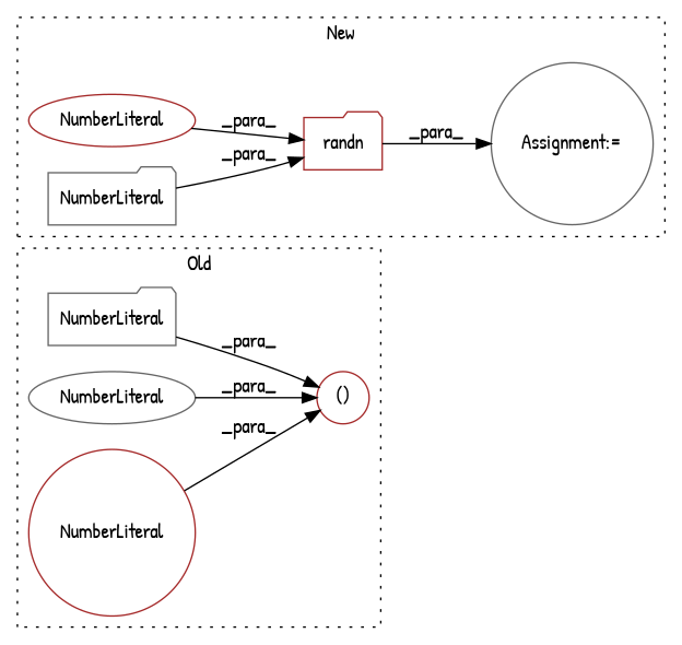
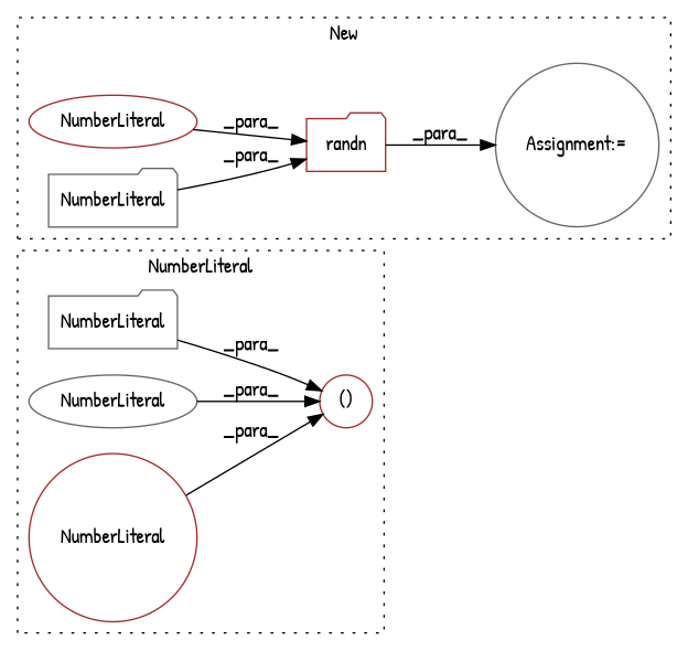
  digraph {
    rankdir=LR
    fontname="Patrick Hand"
    node [a=34 l=1 s=4367 shape=circle color=brown fontname="Patrick Hand"]
    edge [fontname="Patrick Hand"]
    n1 [a=106 l=31 label="()"]
    n2 [l=3 label=NumberLiteral s=4381 shape=folder color=gray40]
    n3 [label=NumberLiteral shape=ellipse color=gray40]
    n4 [label=NumberLiteral s=4397]
    n5 [a=32 l="6,1" label=randn s="10289,10302" shape=folder]
    n6 [a=7 label="Assignment:=" s=10275 color=gray40]
    n7 [label=NumberLiteral s=10299 shape=ellipse]
    n8 [label=NumberLiteral s=10295 shape=folder color=gray40]
    subgraph cluster_1 {
-     label=Old
+     label=NumberLiteral
      style=dotted
      n1
      n2
      n3
      n4
    }
    subgraph cluster_2 {
      label=New
      style=dotted
      n5
      n6
      n7
      n8
    }
    n2 -> n1 [label=_para_]
    n3 -> n1 [label=_para_]
    n4 -> n1 [label=_para_]
    n5 -> n6 [label=_para_]
    n7 -> n5 [label=_para_]
    n8 -> n5 [label=_para_]
  }
